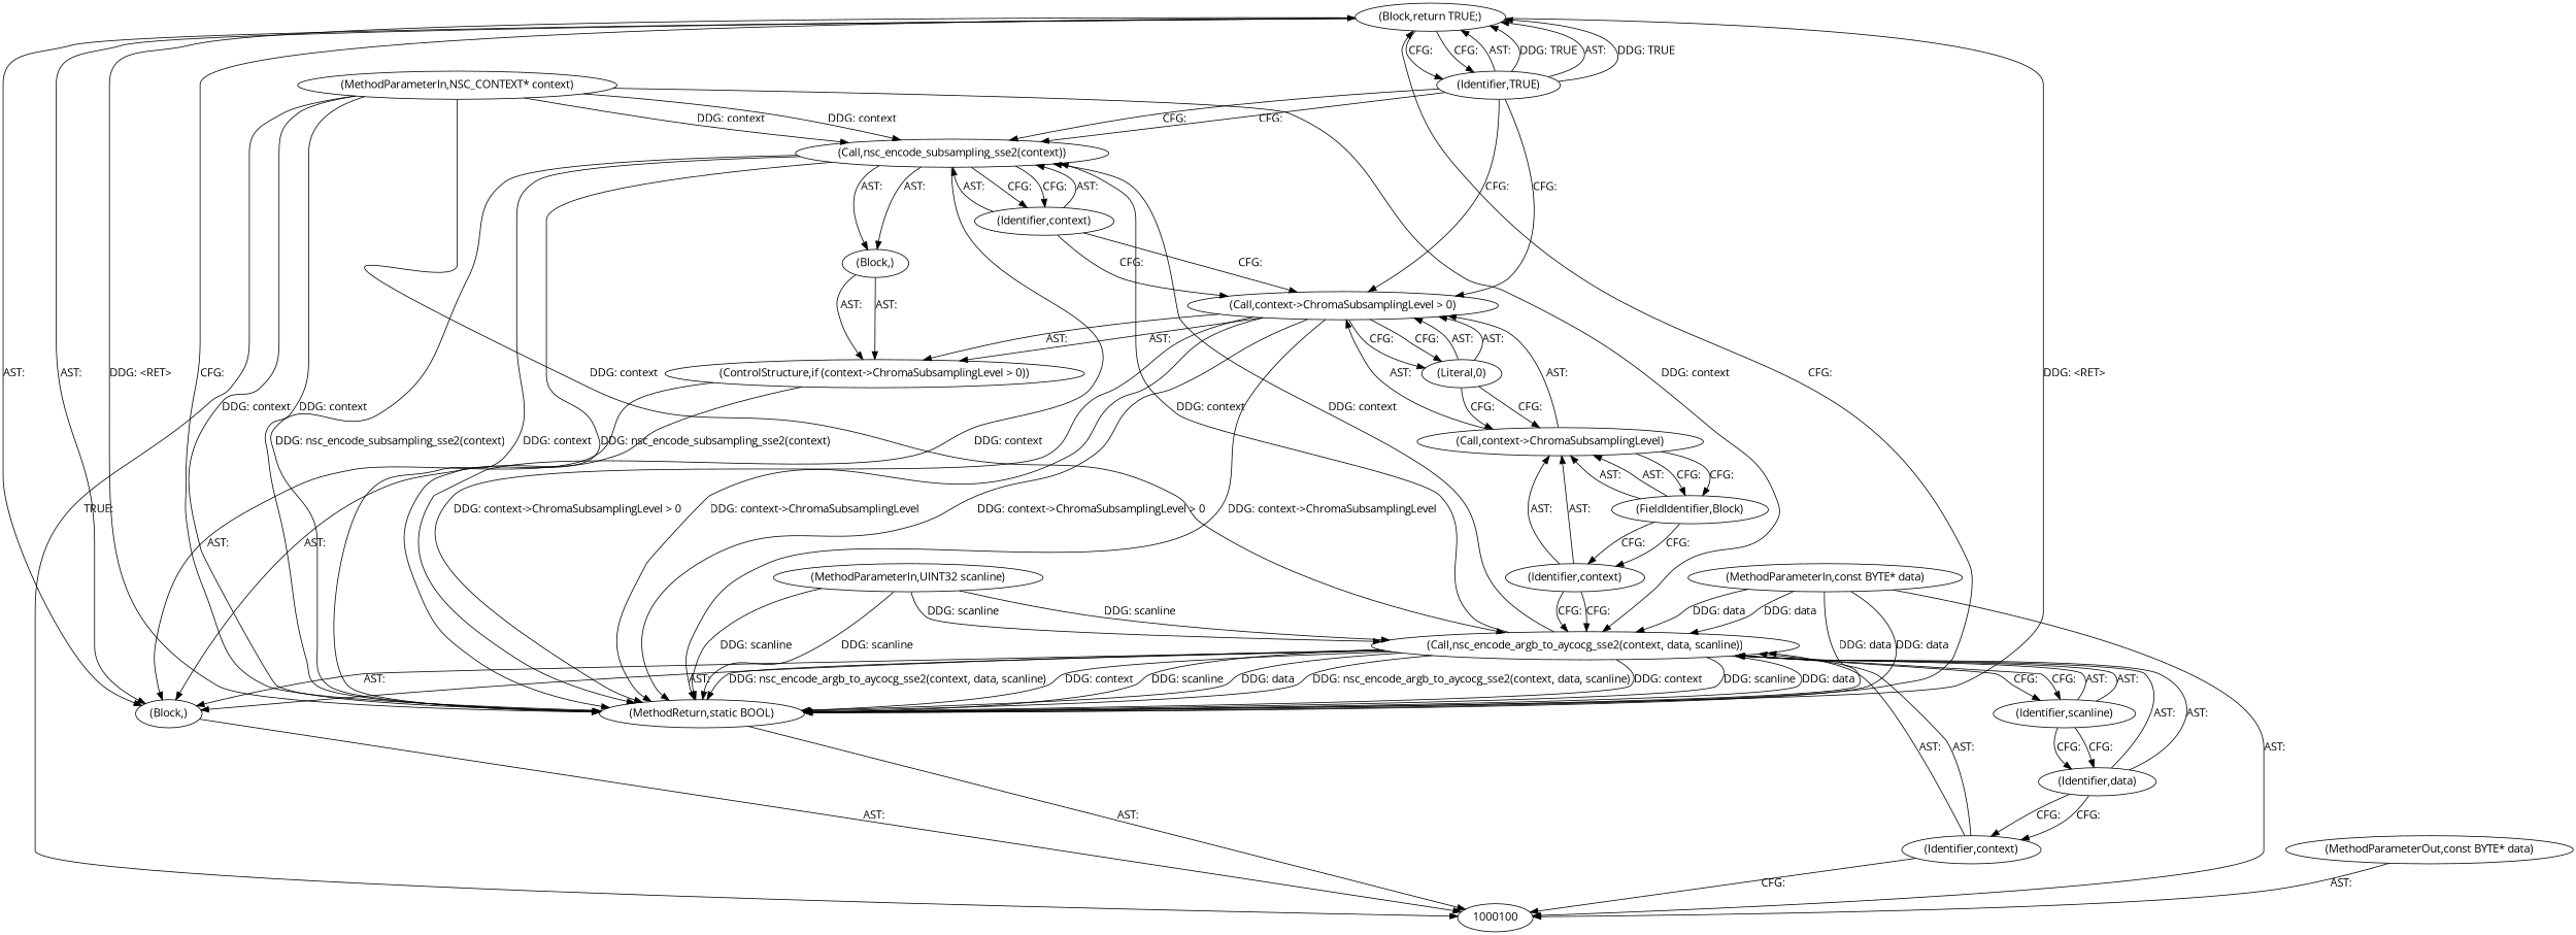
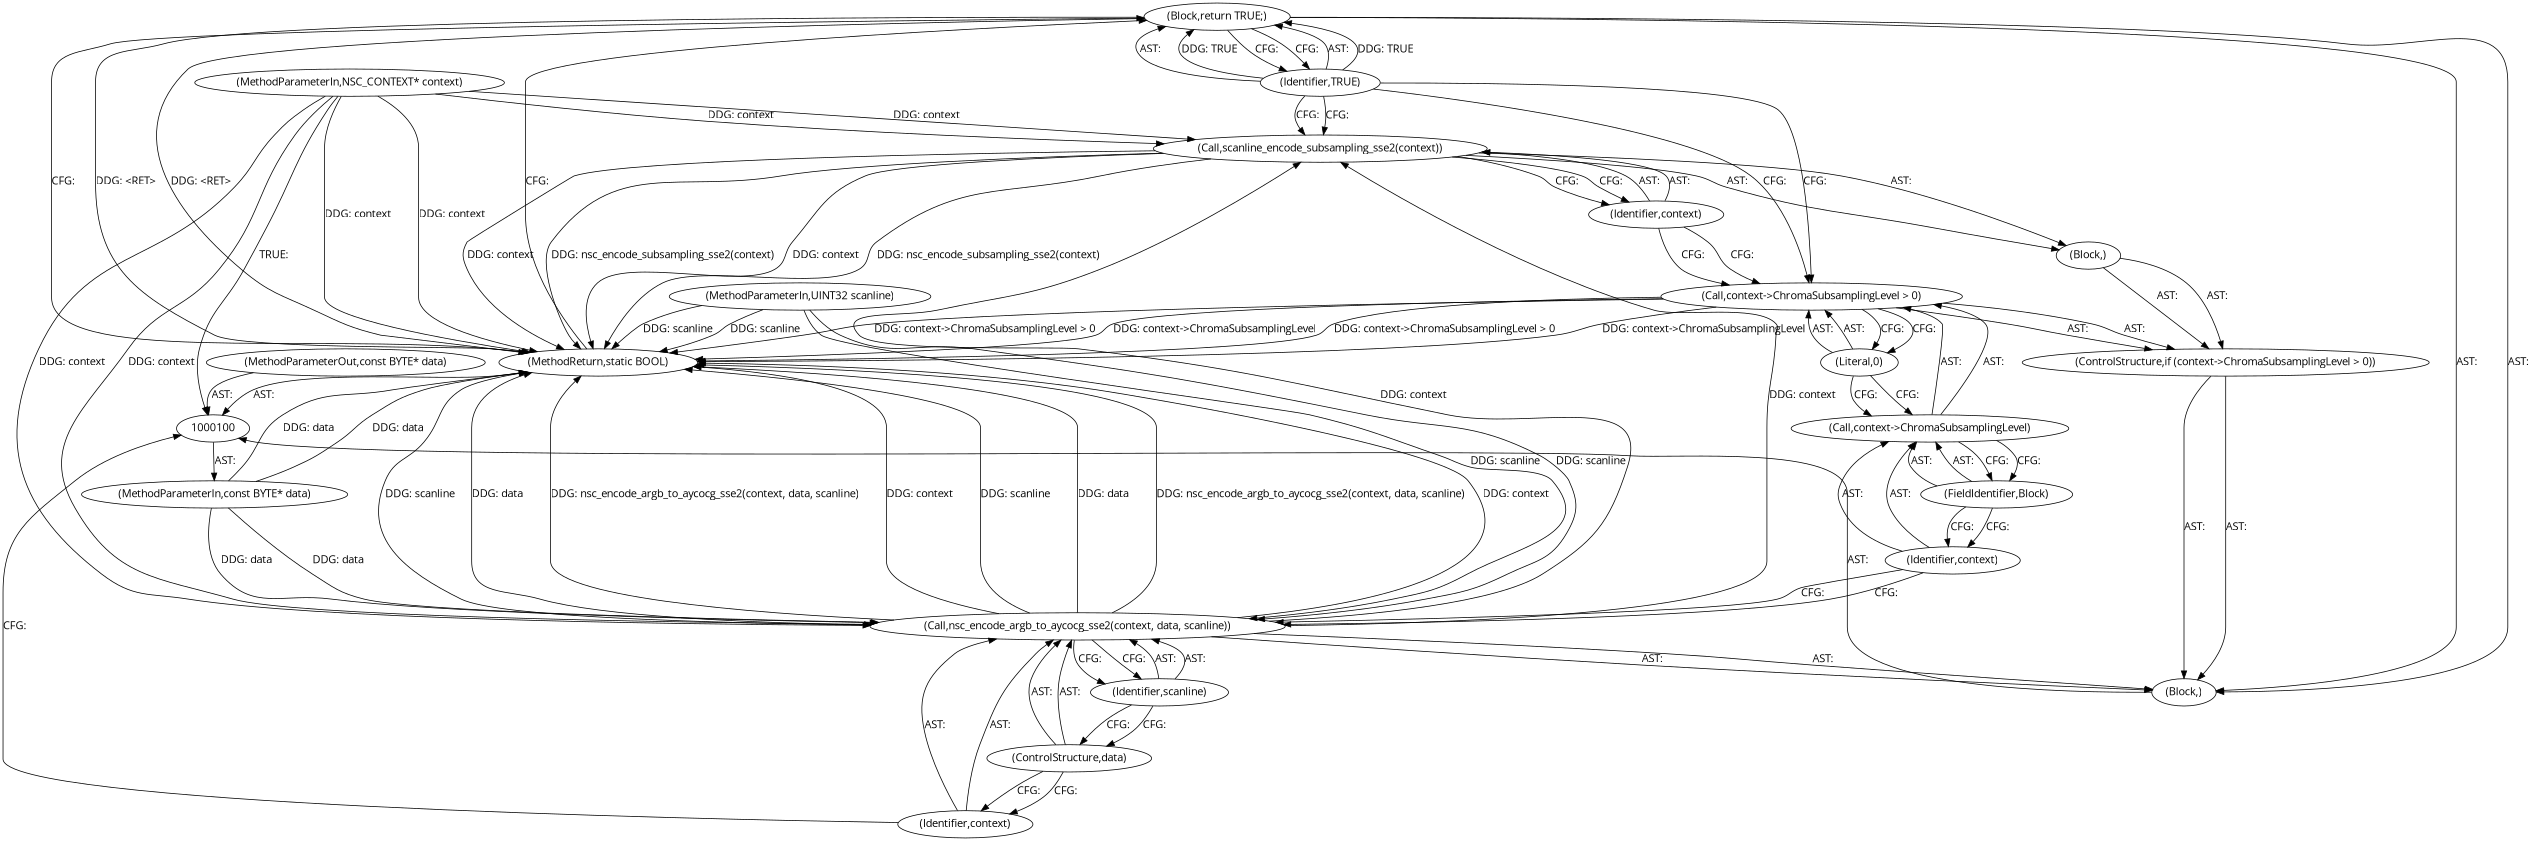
  digraph {
    fontname="Open Sans"
    node [fontname="Open Sans"]
    edge [fontname="Open Sans"]
    n1 [label="(Block,return TRUE;)"]
    n2 [label="(Identifier,TRUE)"]
    n3 [label="(MethodReturn,static BOOL)"]
    n4 [label="(Block,)"]
    n5 [label="(Call,context->ChromaSubsamplingLevel > 0)"]
-   n6 [label="(Call,nsc_encode_subsampling_sse2(context))"]
+   n6 [label="(Call,scanline_encode_subsampling_sse2(context))"]
    1000100
    n8 [label="(ControlStructure,if (context->ChromaSubsamplingLevel > 0))"]
    n9 [label="(Literal,0)"]
    n10 [label="(Block,)"]
    n11 [label="(Identifier,context)"]
    n12 [label="(MethodParameterIn,NSC_CONTEXT* context)"]
    n13 [label="(Call,nsc_encode_argb_to_aycocg_sse2(context, data, scanline))"]
    n14 [label="(Identifier,scanline)"]
    n15 [label="(MethodParameterIn,const BYTE* data)"]
    n16 [label="(MethodParameterOut,const BYTE* data)"]
    n17 [label="(MethodParameterIn,UINT32 scanline)"]
-   n18 [label="(Identifier,data)"]
+   n18 [label="(ControlStructure,data)"]
    n19 [label="(Identifier,context)"]
    n20 [label="(FieldIdentifier,Block)"]
    n21 [label="(Call,context->ChromaSubsamplingLevel)"]
    n22 [label="(Identifier,context)"]
    n1 -> n2 [label="CFG: "]
    n1 -> n2 [label="CFG: "]
    n1 -> n3 [label="DDG: <RET>"]
    n1 -> n3 [label="DDG: <RET>"]
    n1 -> n4 [label="AST: "]
    n1 -> n4 [label="AST: "]
    n2 -> n1 [label="AST: "]
    n2 -> n1 [label="DDG: TRUE"]
    n2 -> n1 [label="AST: "]
    n2 -> n1 [label="DDG: TRUE"]
    n2 -> n5 [label="CFG: "]
    n2 -> n5 [label="CFG: "]
    n2 -> n6 [label="CFG: "]
    n2 -> n6 [label="CFG: "]
    n3 -> n1 [label="CFG: "]
    n3 -> n1 [label="CFG: "]
    n3 -> 1000100 [label="AST: "]
    n4 -> 1000100 [label="AST: "]
    n5 -> n3 [label="DDG: context->ChromaSubsamplingLevel > 0"]
    n5 -> n3 [label="DDG: context->ChromaSubsamplingLevel"]
    n5 -> n3 [label="DDG: context->ChromaSubsamplingLevel > 0"]
    n5 -> n3 [label="DDG: context->ChromaSubsamplingLevel"]
    n5 -> n8 [label="AST: "]
    n5 -> n8 [label="AST: "]
    n5 -> n9 [label="CFG: "]
    n5 -> n9 [label="CFG: "]
    n6 -> n3 [label="DDG: context"]
    n6 -> n3 [label="DDG: nsc_encode_subsampling_sse2(context)"]
    n6 -> n3 [label="DDG: context"]
    n6 -> n3 [label="DDG: nsc_encode_subsampling_sse2(context)"]
    n6 -> n10 [label="AST: "]
    n6 -> n10 [label="AST: "]
    n6 -> n11 [label="CFG: "]
    n6 -> n11 [label="CFG: "]
    n8 -> n4 [label="AST: "]
    n8 -> n4 [label="AST: "]
    n9 -> n5 [label="AST: "]
    n9 -> n5 [label="AST: "]
    n9 -> n21 [label="CFG: "]
    n9 -> n21 [label="CFG: "]
    n10 -> n8 [label="AST: "]
    n10 -> n8 [label="AST: "]
    n11 -> n5 [label="CFG: "]
    n11 -> n5 [label="CFG: "]
    n11 -> n6 [label="AST: "]
    n11 -> n6 [label="AST: "]
    n12 -> n3 [label="DDG: context"]
    n12 -> n3 [label="DDG: context"]
    n12 -> n6 [label="DDG: context"]
    n12 -> n6 [label="DDG: context"]
    n12 -> 1000100 [label="TRUE: "]
    n12 -> n13 [label="DDG: context"]
    n12 -> n13 [label="DDG: context"]
    n13 -> n3 [label="DDG: scanline"]
    n13 -> n3 [label="DDG: data"]
    n13 -> n3 [label="DDG: nsc_encode_argb_to_aycocg_sse2(context, data, scanline)"]
    n13 -> n3 [label="DDG: context"]
    n13 -> n3 [label="DDG: scanline"]
    n13 -> n3 [label="DDG: data"]
    n13 -> n3 [label="DDG: nsc_encode_argb_to_aycocg_sse2(context, data, scanline)"]
    n13 -> n3 [label="DDG: context"]
    n13 -> n4 [label="AST: "]
    n13 -> n4 [label="AST: "]
    n13 -> n6 [label="DDG: context"]
    n13 -> n6 [label="DDG: context"]
    n13 -> n14 [label="CFG: "]
    n13 -> n14 [label="CFG: "]
    n14 -> n13 [label="AST: "]
    n14 -> n13 [label="AST: "]
    n14 -> n18 [label="CFG: "]
    n14 -> n18 [label="CFG: "]
    n15 -> n3 [label="DDG: data"]
    n15 -> n3 [label="DDG: data"]
-   n15 -> 1000100 [label="AST: "]
+   1000100 -> n15 [label="AST: "]
    n15 -> n13 [label="DDG: data"]
    n15 -> n13 [label="DDG: data"]
    n16 -> 1000100 [label="AST: "]
    n17 -> n3 [label="DDG: scanline"]
    n17 -> n3 [label="DDG: scanline"]
    n17 -> n13 [label="DDG: scanline"]
    n17 -> n13 [label="DDG: scanline"]
    n18 -> n13 [label="AST: "]
    n18 -> n13 [label="AST: "]
    n18 -> n19 [label="CFG: "]
    n18 -> n19 [label="CFG: "]
    n19 -> 1000100 [label="CFG: "]
    n19 -> n13 [label="AST: "]
    n19 -> n13 [label="AST: "]
    n20 -> n21 [label="AST: "]
    n20 -> n21 [label="AST: "]
    n20 -> n22 [label="CFG: "]
    n20 -> n22 [label="CFG: "]
    n21 -> n5 [label="AST: "]
    n21 -> n5 [label="AST: "]
    n21 -> n20 [label="CFG: "]
    n21 -> n20 [label="CFG: "]
    n22 -> n13 [label="CFG: "]
    n22 -> n13 [label="CFG: "]
    n22 -> n21 [label="AST: "]
    n22 -> n21 [label="AST: "]
  }
